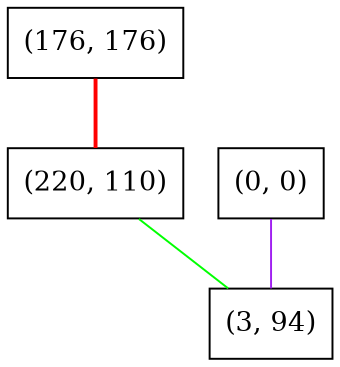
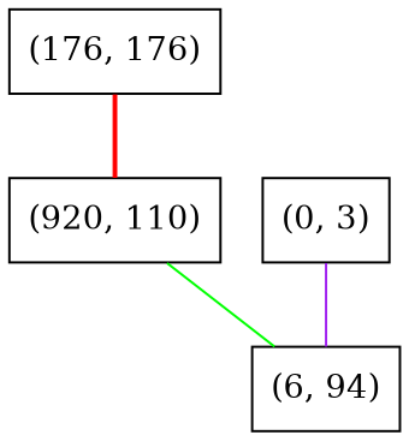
  graph {
    node [shape=box]
    edge [style=solid]
    n1 [label="(176, 176)"]
-   "(220, 110)"
-   "(6, 94)" [label="(3, 94)"]
-   "(0, 0)"
+   "(220, 110)" [label="(920, 110)"]
+   "(6, 94)"
+   "(0, 0)" [label="(0, 3)"]
    n1 -- "(220, 110)" [color=red style=bold weight=1]
    "(220, 110)" -- "(6, 94)" [color=green weight=2]
    "(0, 0)" -- "(6, 94)" [color=purple weight=4]
  }
